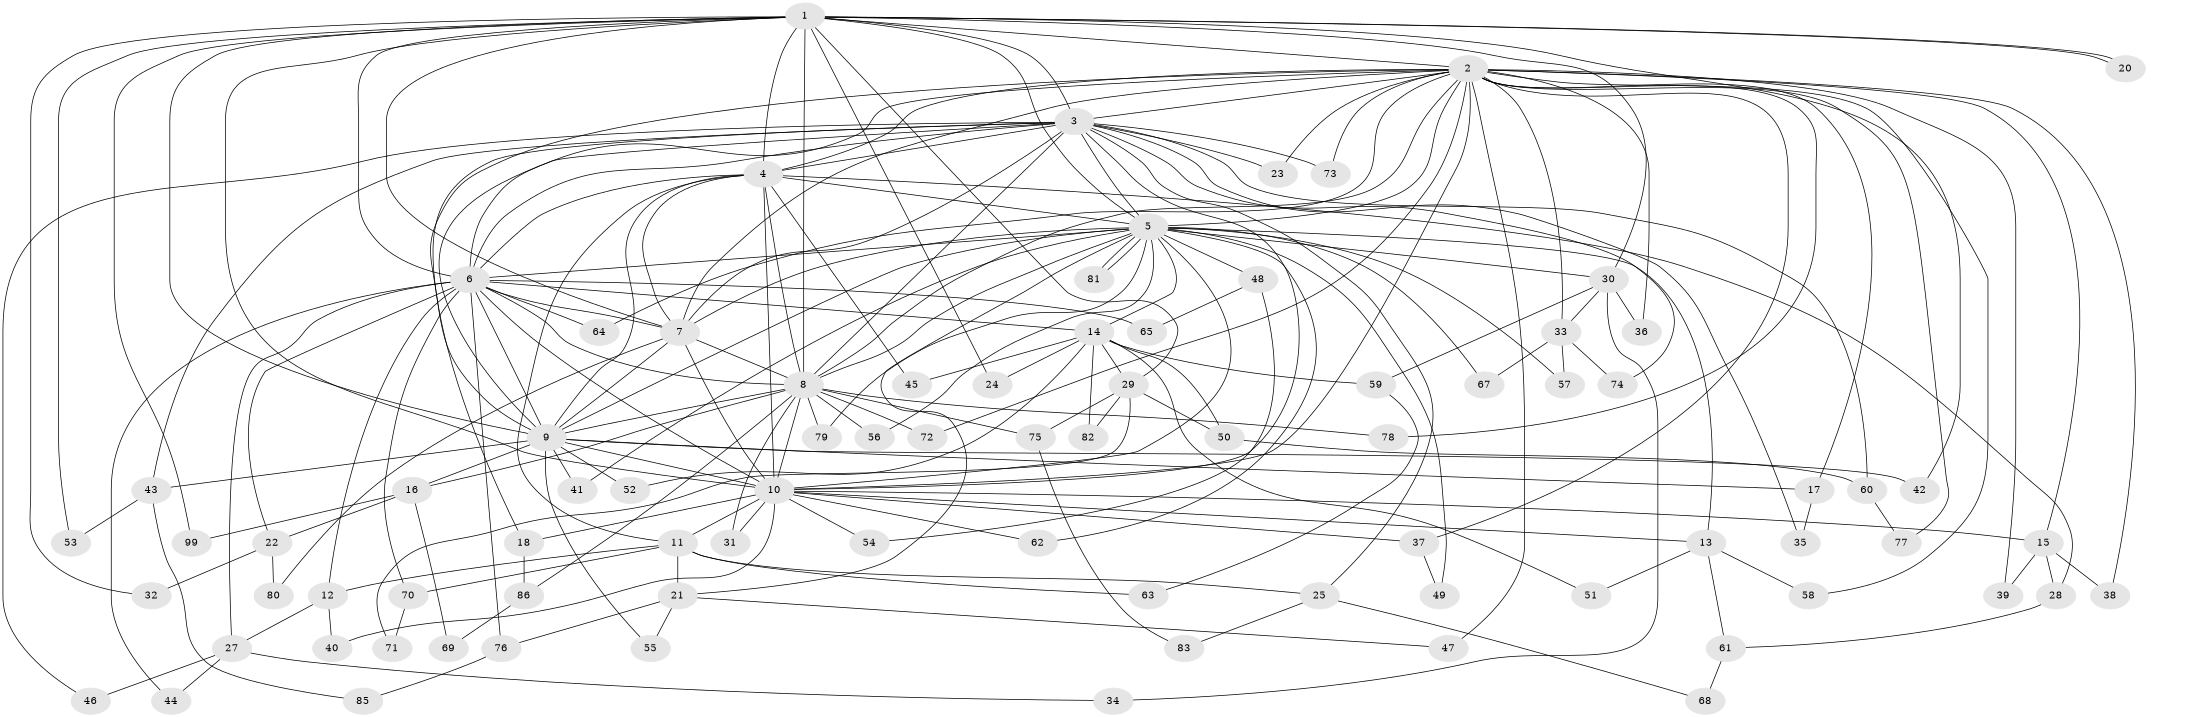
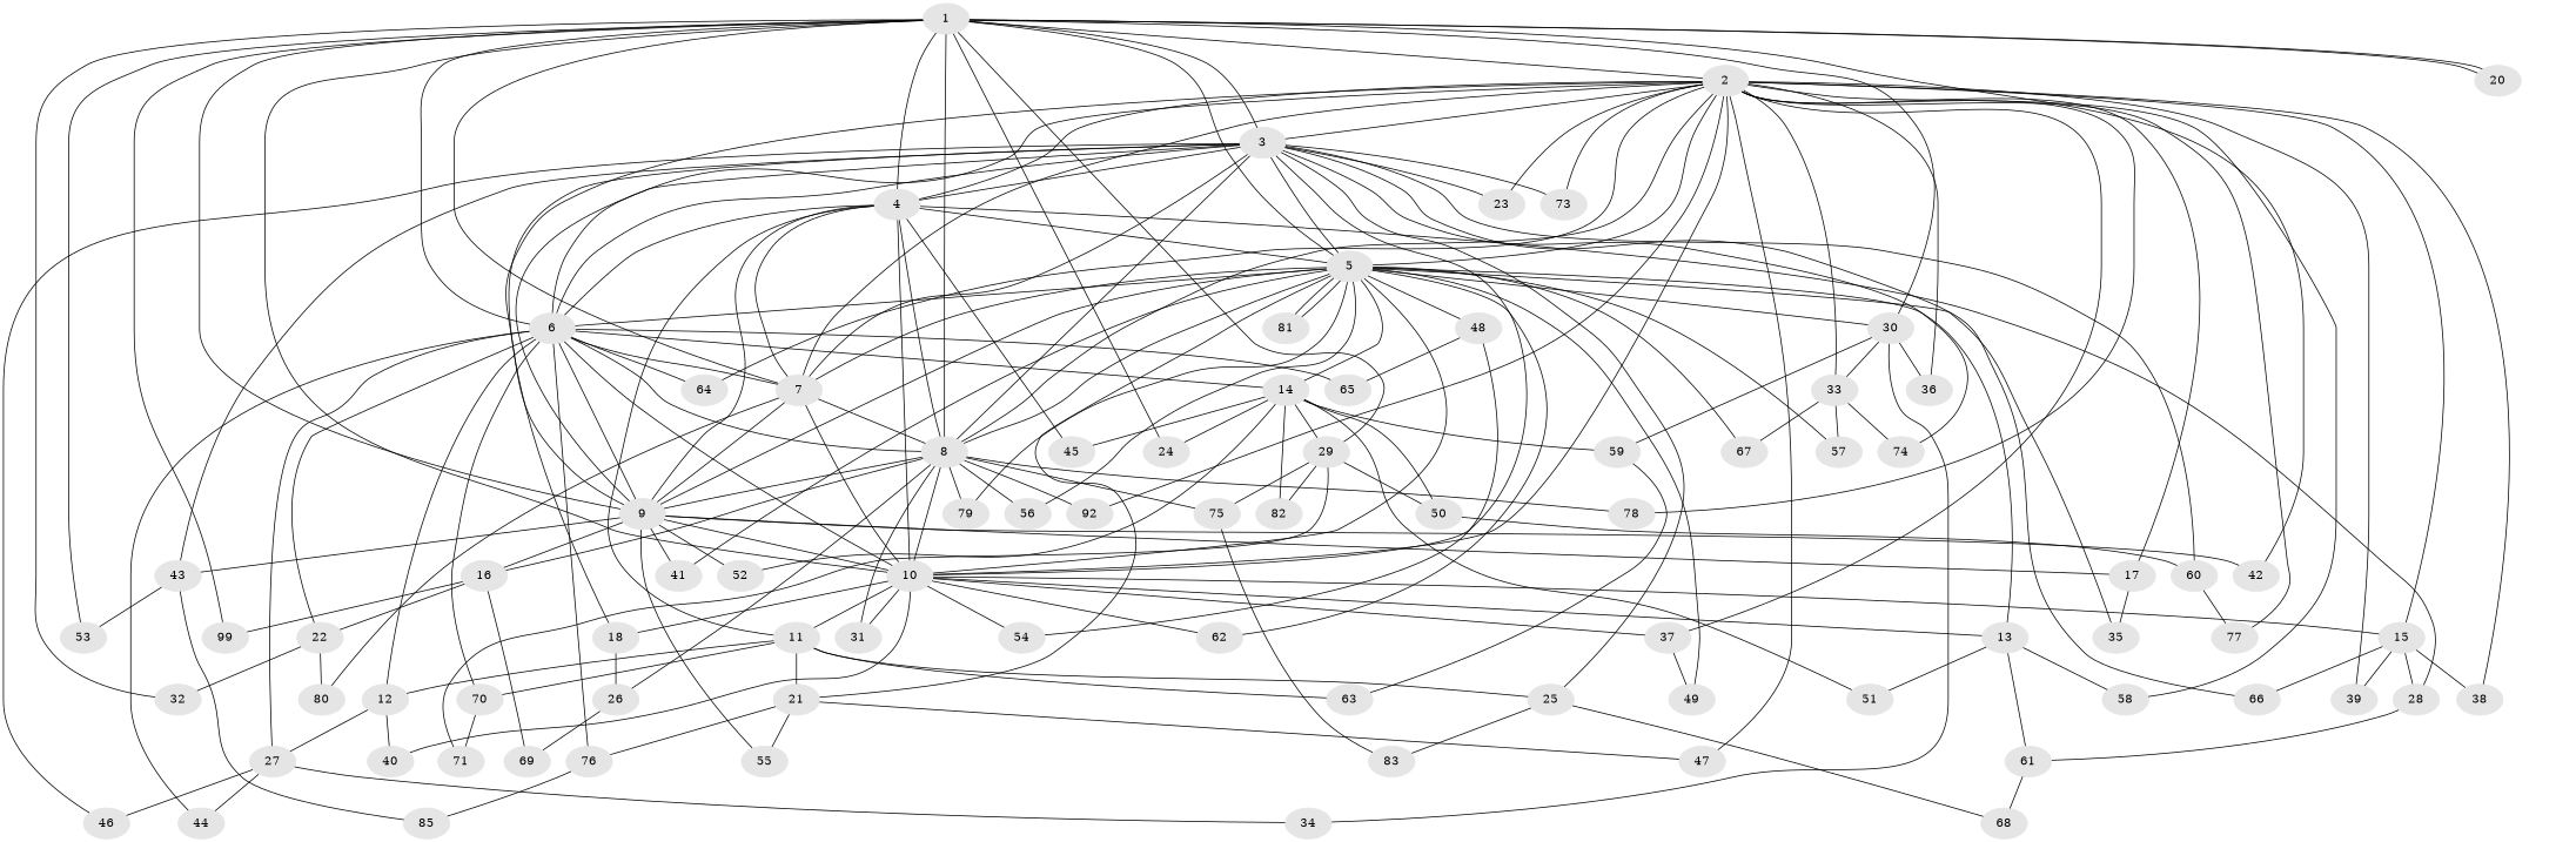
  graph {
    node [color=gray90 style=filled]
    1
    2
    3
    4
    5
    6
    7
    8
    9
    10
    n11 [label=99]
    20
    24
    29
    30
    32
    42
    53
    15
    17
    23
    33
    36
    37
    38
    39
    47
    58
    64
-   72
+   72 [label=92]
    73
    77
    78
    18
    25
    35
    43
    46
    60
    74
    11
    28
    45
    13
    14
    21
    41
    48
    49
    56
    57
    62
+   66
    67
    79
    81
    12
    22
    27
    44
    65
    70
    76
    80
    16
-   26 [label=86]
+   26
    31
    75
    52
    55
    40
    54
    50
    82
    71
    59
    34
    68
    83
    85
    63
    61
    51
    69
    1 -- 2
    1 -- 3
    1 -- 4
    1 -- 5
    1 -- 6
    1 -- 7
    1 -- 8
    1 -- 9
    1 -- 10
    1 -- n11
    1 -- 20
    1 -- 20
    1 -- 24
    1 -- 29
    1 -- 30
    1 -- 32
    1 -- 42
    1 -- 53
    2 -- 3
    2 -- 4
    2 -- 5
    2 -- 6
    2 -- 7
    2 -- 8
    2 -- 9
    2 -- 10
    2 -- 15
    2 -- 17
    2 -- 23
    2 -- 33
    2 -- 36
    2 -- 37
    2 -- 38
    2 -- 39
    2 -- 47
    2 -- 58
    2 -- 64
    2 -- 72
    2 -- 73
    2 -- 77
    2 -- 78
    3 -- 4
    3 -- 5
    3 -- 6
    3 -- 7
    3 -- 8
    3 -- 9
    3 -- 10
    3 -- 23
    3 -- 73
    3 -- 18
    3 -- 25
    3 -- 35
    3 -- 43
    3 -- 46
    3 -- 60
    3 -- 74
    4 -- 5
    4 -- 6
    4 -- 7
    4 -- 8
    4 -- 9
    4 -- 10
    4 -- 11
    4 -- 28
    4 -- 45
    5 -- 6
    5 -- 7
    5 -- 8
    5 -- 9
    5 -- 10
    5 -- 30
    5 -- 13
    5 -- 14
    5 -- 21
    5 -- 41
    5 -- 48
    5 -- 49
    5 -- 56
    5 -- 57
    5 -- 62
+   5 -- 66
    5 -- 67
    5 -- 79
    5 -- 81
    5 -- 81
    6 -- 7
    6 -- 8
    6 -- 9
    6 -- 10
    6 -- 64
    6 -- 14
    6 -- 12
    6 -- 22
    6 -- 27
    6 -- 44
    6 -- 65
    6 -- 70
    6 -- 76
    7 -- 8
    7 -- 9
    7 -- 10
    7 -- 80
    8 -- 9
    8 -- 10
    8 -- 72
    8 -- 78
    8 -- 56
    8 -- 79
    8 -- 16
    8 -- 26
    8 -- 31
    8 -- 75
    9 -- 10
    9 -- 42
    9 -- 17
    9 -- 43
    9 -- 41
    9 -- 16
    9 -- 52
    9 -- 55
    10 -- 15
    10 -- 37
    10 -- 18
    10 -- 11
    10 -- 13
    10 -- 62
    10 -- 31
    10 -- 40
    10 -- 54
    29 -- 75
    29 -- 50
    29 -- 82
    29 -- 71
    30 -- 33
    30 -- 36
    30 -- 59
    30 -- 34
    15 -- 38
    15 -- 39
    15 -- 28
+   15 -- 66
    17 -- 35
    33 -- 74
    33 -- 57
    33 -- 67
    37 -- 49
    18 -- 26
    25 -- 68
    25 -- 83
    43 -- 53
    43 -- 85
    60 -- 77
    11 -- 25
    11 -- 21
    11 -- 12
    11 -- 70
    11 -- 63
    28 -- 61
    13 -- 58
    13 -- 61
    13 -- 51
    14 -- 24
    14 -- 29
    14 -- 45
    14 -- 52
    14 -- 50
    14 -- 82
    14 -- 59
    14 -- 51
    21 -- 47
    21 -- 76
    21 -- 55
    48 -- 65
    48 -- 54
    12 -- 27
    12 -- 40
    22 -- 32
    22 -- 80
    27 -- 46
    27 -- 44
    27 -- 34
    70 -- 71
    76 -- 85
    16 -- n11
    16 -- 22
    16 -- 69
    26 -- 69
    75 -- 83
    50 -- 60
    59 -- 63
    61 -- 68
  }
